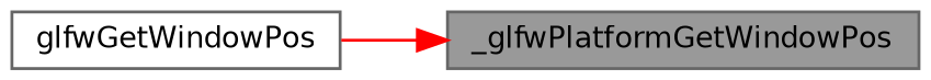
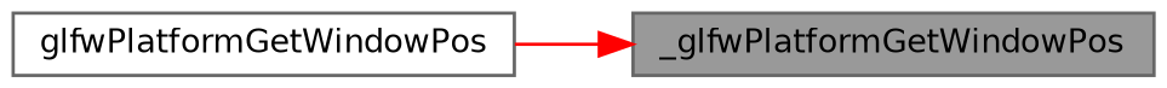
  digraph {
    rankdir=RL
    node [fontname=Helvetica fontsize=10 shape=box style=filled]
    n1 [color=gray40 fillcolor=grey60 fontcolor=black height=0.2 label=_glfwPlatformGetWindowPos width=0.4]
-   n2 [color=grey40 fillcolor=white height=0.2 label=glfwGetWindowPos width=0.4]
+   n2 [color=grey40 fillcolor=white height=0.2 label=glfwPlatformGetWindowPos width=0.4]
    n1 -> n2 [color=red dir=back fontname=Helvetica fontsize=10 labelfontname=Helvetica labelfontsize=10 style=solid]
  }
